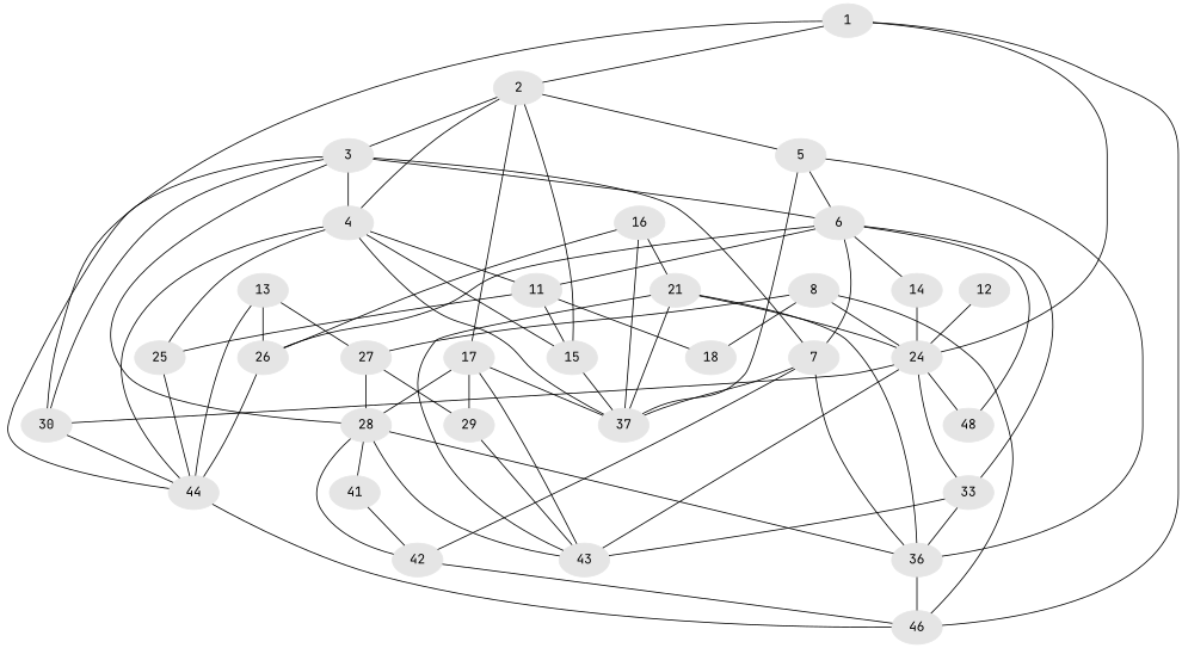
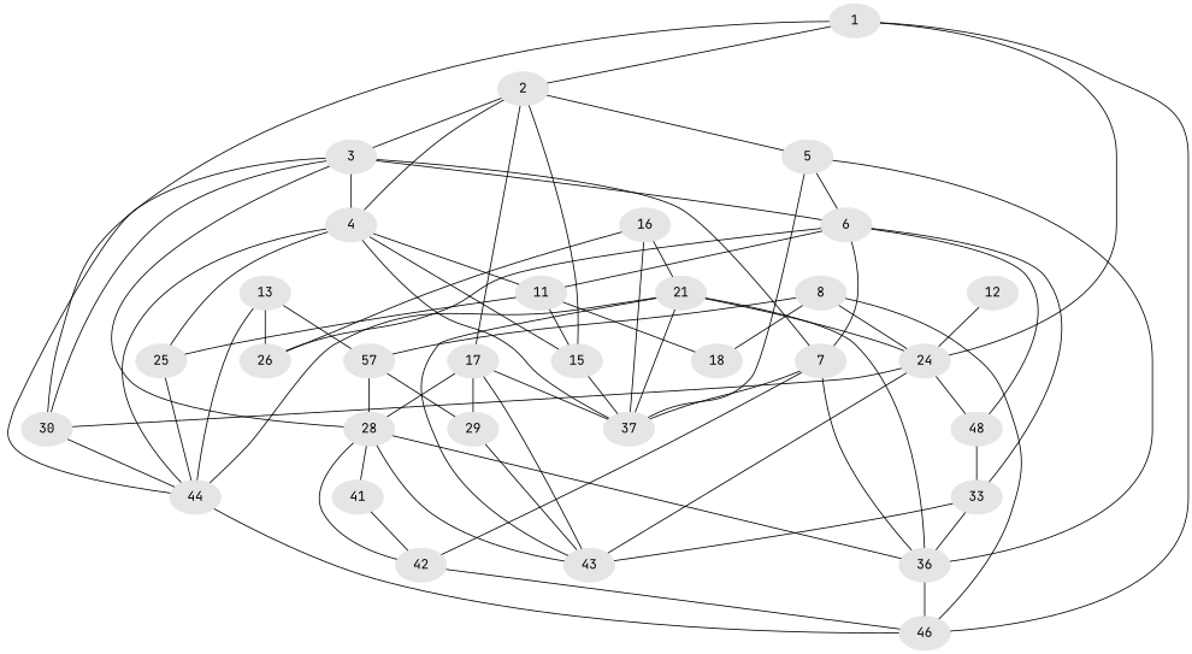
  graph {
    fontname="JetBrains Mono"
    node [color=gray90 fontname="JetBrains Mono" style=filled]
    edge [fontname="JetBrains Mono"]
    1 [super="+54"]
    2 [super="+22"]
    24 [super="+53"]
    30
    46 [super="+51"]
    3 [super="+20"]
    4 [super="+50"]
    5 [super="+9"]
    15
    17 [super="+40"]
    8
    18
-   27 [super="+32"]
+   27 [super="+32" label=57]
    33
    48
    43 [super="+47"]
    44 [super="+45"]
    6 [super="+31"]
    7 [super="+10"]
    28 [super="+34"]
    11 [super="+35"]
    25 [super="+52"]
    37 [super="+39"]
    36 [super="+38"]
    29
-   14
    26 [super="+49"]
    42
    41
    12
    13
    16 [super="+19"]
    21 [super="+23"]
    1 -- 2
    1 -- 24
    1 -- 30
    1 -- 46
    2 -- 3
    2 -- 4
    2 -- 5
    2 -- 15
    2 -- 17
    24 -- 30
-   24 -- 33
+   48 -- 33
    24 -- 48
    24 -- 43 [weight=2]
    30 -- 44
    3 -- 30
    3 -- 4
    3 -- 44
    3 -- 6
    3 -- 7
    3 -- 28
    4 -- 15
    4 -- 44
    4 -- 11
    4 -- 25
    4 -- 37
    5 -- 6
    5 -- 37
    5 -- 36
    15 -- 37
    17 -- 43
    17 -- 28
    17 -- 37
    17 -- 29
    8 -- 24
    8 -- 46
    8 -- 18
    8 -- 27
    27 -- 28
    27 -- 29
    33 -- 43
    33 -- 36
    44 -- 46
    6 -- 33
    6 -- 48
    6 -- 7
    6 -- 11
-   6 -- 14
    6 -- 26
    7 -- 37
    7 -- 36
    7 -- 42
    28 -- 43
    28 -- 36
    28 -- 42
    28 -- 41
    11 -- 15
    11 -- 18
    11 -- 25 [weight=2]
    25 -- 44
    36 -- 46
    29 -- 43
-   14 -- 24
    42 -- 46
    41 -- 42
    12 -- 24 [weight=2]
    13 -- 27
    13 -- 44
    13 -- 26
    16 -- 37
    16 -- 26
    16 -- 21
    21 -- 24
    21 -- 43
-   26 -- 44
+   21 -- 44
    21 -- 37
    21 -- 36
  }
